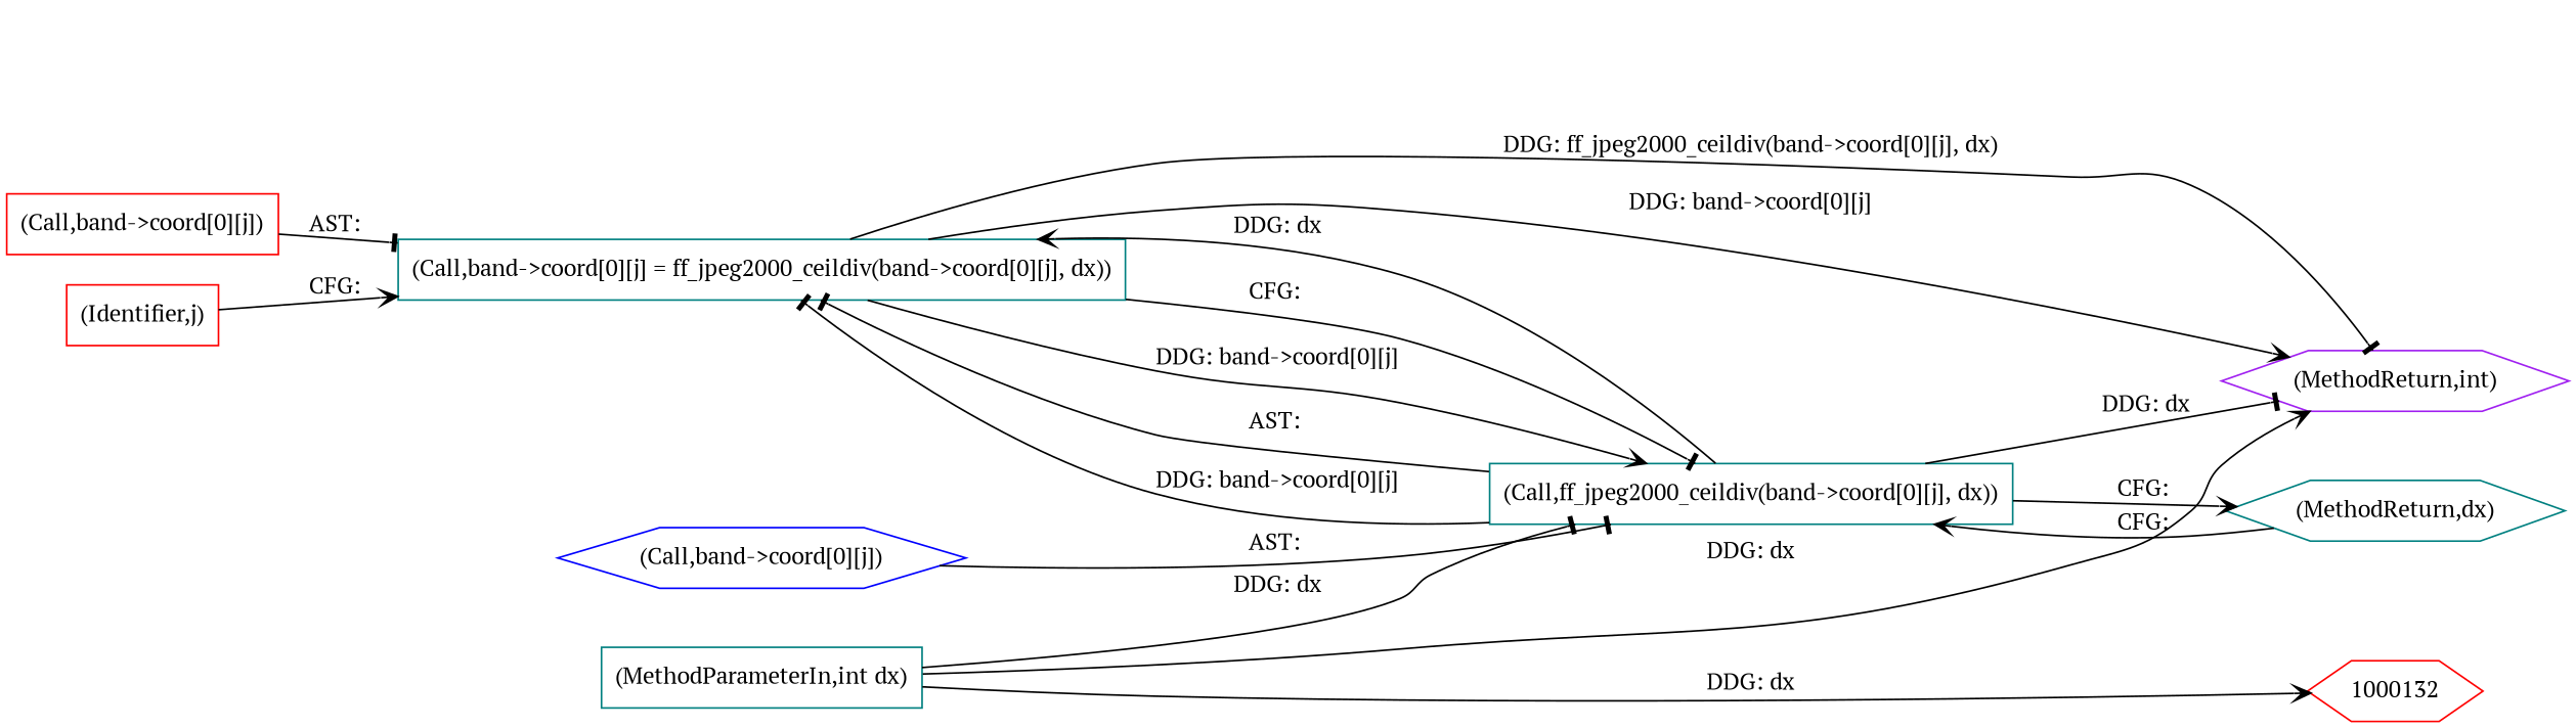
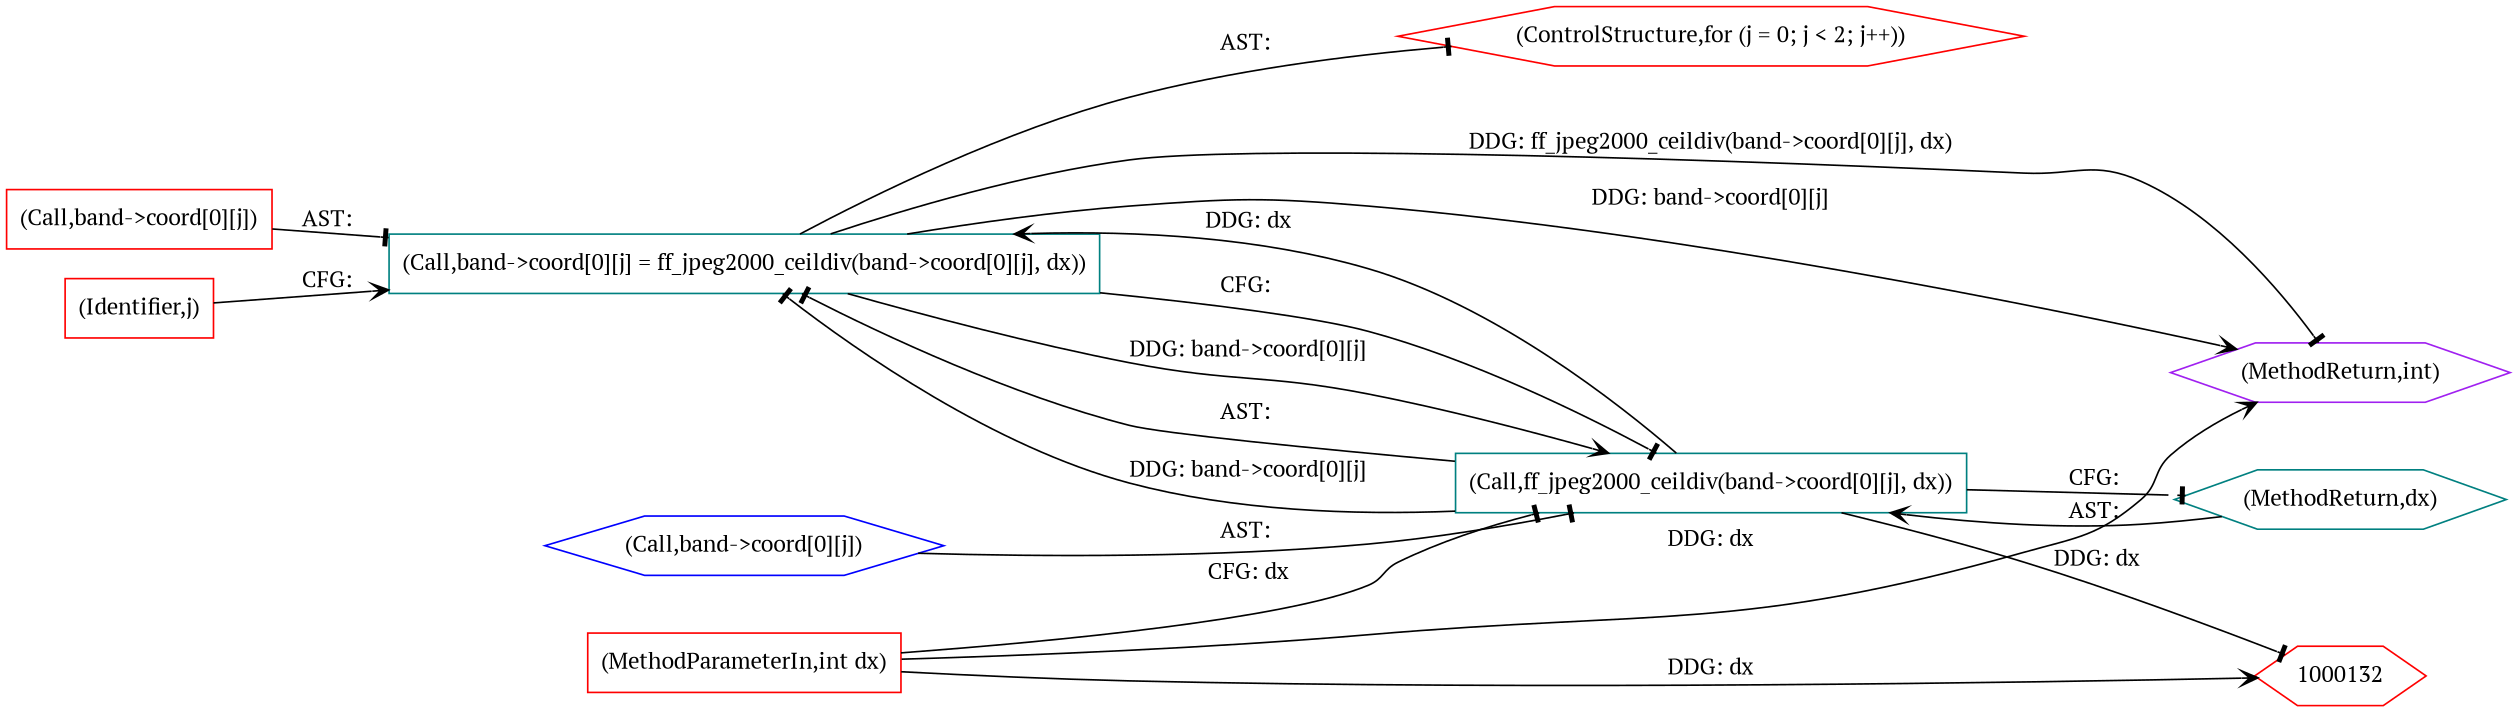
  digraph {
    fontname="PT Serif"
    rankdir=LR
    node [color=teal fontname="PT Serif" shape=box]
    edge [arrowhead=tee fontname="PT Serif"]
    n1 [label="(Call,band->coord[0][j] = ff_jpeg2000_ceildiv(band->coord[0][j], dx))"]
    n2 [label="(Call,ff_jpeg2000_ceildiv(band->coord[0][j], dx))"]
+   n3 [color=red label="(ControlStructure,for (j = 0; j < 2; j++))" shape=hexagon]
    n4 [color=purple label="(MethodReturn,int)" shape=hexagon]
    n5 [label="(MethodReturn,dx)" shape=hexagon]
-   n6 [label="(MethodParameterIn,int dx)"]
+   n6 [color=red label="(MethodParameterIn,int dx)"]
    1000132 [color=red shape=hexagon]
    n8 [color=blue label="(Call,band->coord[0][j])" shape=hexagon]
    n9 [color=red label="(Call,band->coord[0][j])"]
    n10 [color=red label="(Identifier,j)"]
    n1 -> n2 [label="CFG: "]
    n1 -> n2 [arrowhead=vee label="DDG: band->coord[0][j]"]
+   n1 -> n3 [label="AST: "]
    n1 -> n4 [label="DDG: ff_jpeg2000_ceildiv(band->coord[0][j], dx)"]
    n1 -> n4 [arrowhead=vee label="DDG: band->coord[0][j]"]
    n2 -> n1 [label="AST: "]
    n2 -> n1 [label="DDG: band->coord[0][j]"]
    n2 -> n1 [arrowhead=vee label="DDG: dx"]
-   n2 -> n4 [label="DDG: dx"]
-   n2 -> n5 [arrowhead=vee label="CFG: "]
-   n5 -> n2 [arrowhead=vee label="CFG: "]
-   n6 -> n2 [label="DDG: dx"]
+   n2 -> 1000132 [label="DDG: dx"]
+   n2 -> n5 [label="CFG: "]
+   n5 -> n2 [arrowhead=vee label="AST: "]
+   n6 -> n2 [label="CFG: dx"]
    n6 -> n4 [arrowhead=vee label="DDG: dx"]
    n6 -> 1000132 [arrowhead=vee label="DDG: dx"]
    n8 -> n2 [label="AST: "]
    n9 -> n1 [label="AST: "]
    n10 -> n1 [arrowhead=vee label="CFG: "]
  }
